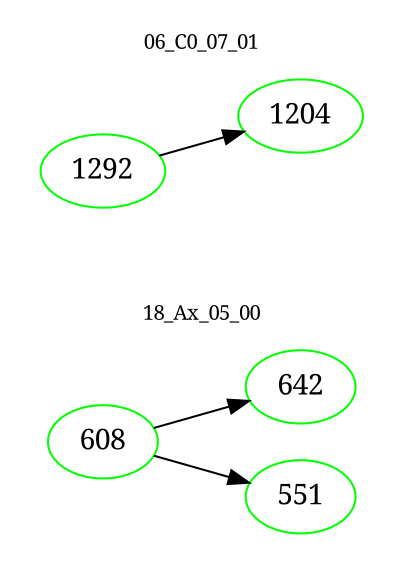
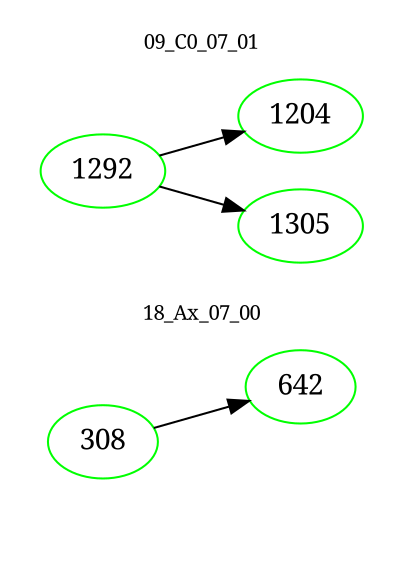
  digraph {
    fontname="Noto Serif"
    rankdir=LR
    node [color=green fontname="Noto Serif"]
    edge [color=black fontname="Noto Serif"]
-   n1 [label=608]
-   n2 [label=551]
+   n1 [label=308]
    n3 [label=642]
    n4 [label=1292]
+   n5 [label=1305]
    n6 [label=1204]
    subgraph cluster_1 {
      color=white
      fontsize=10
-     label="18_Ax_05_00"
+     label="18_Ax_07_00"
      n1
-     n2
      n3
    }
    subgraph cluster_2 {
      color=white
      fontsize=10
-     label="06_C0_07_01"
+     label="09_C0_07_01"
      n4
+     n5
      n6
    }
-   n1 -> n2
    n1 -> n3
+   n4 -> n5
    n4 -> n6
  }
